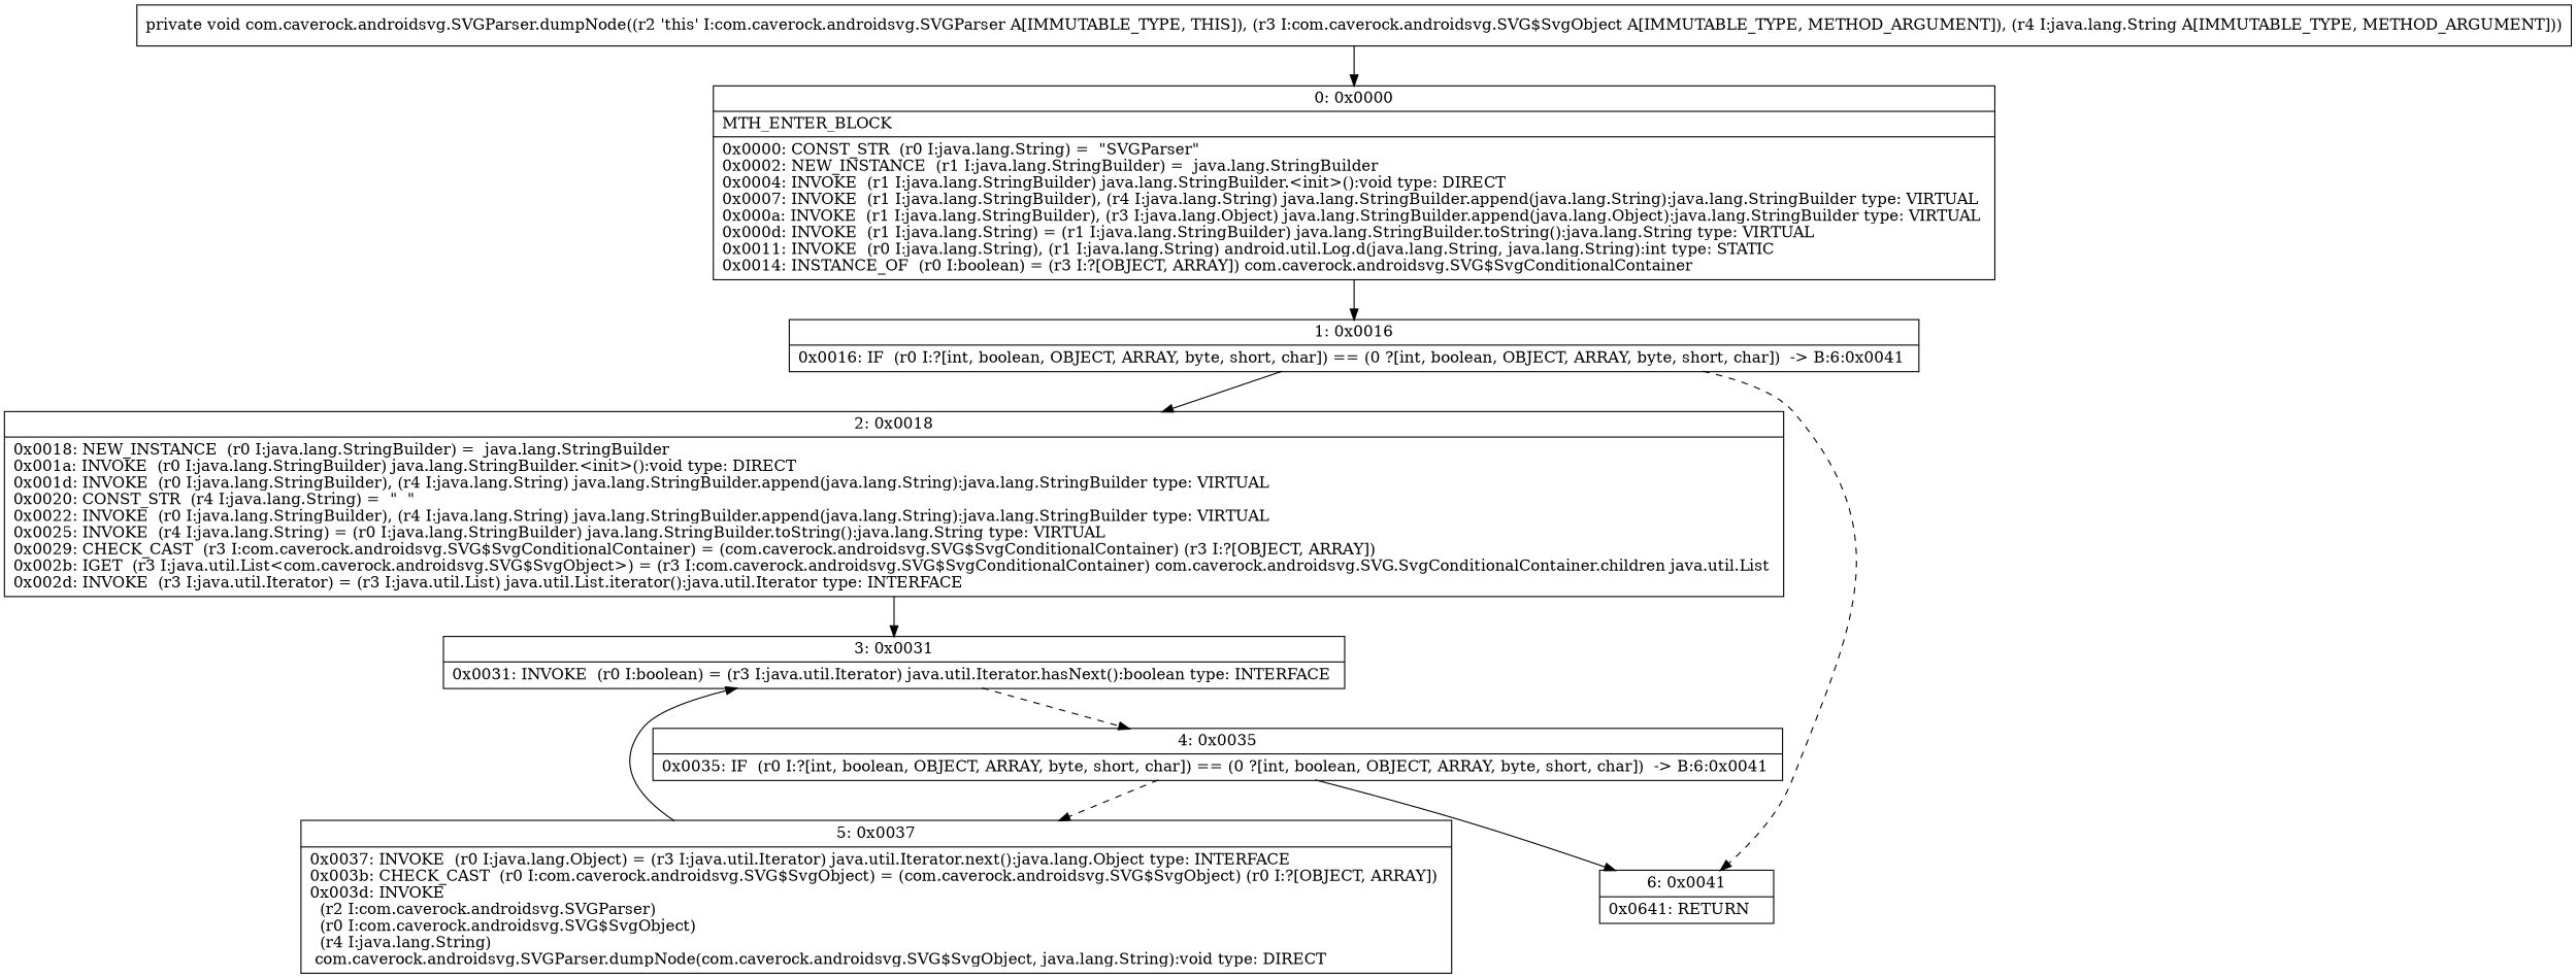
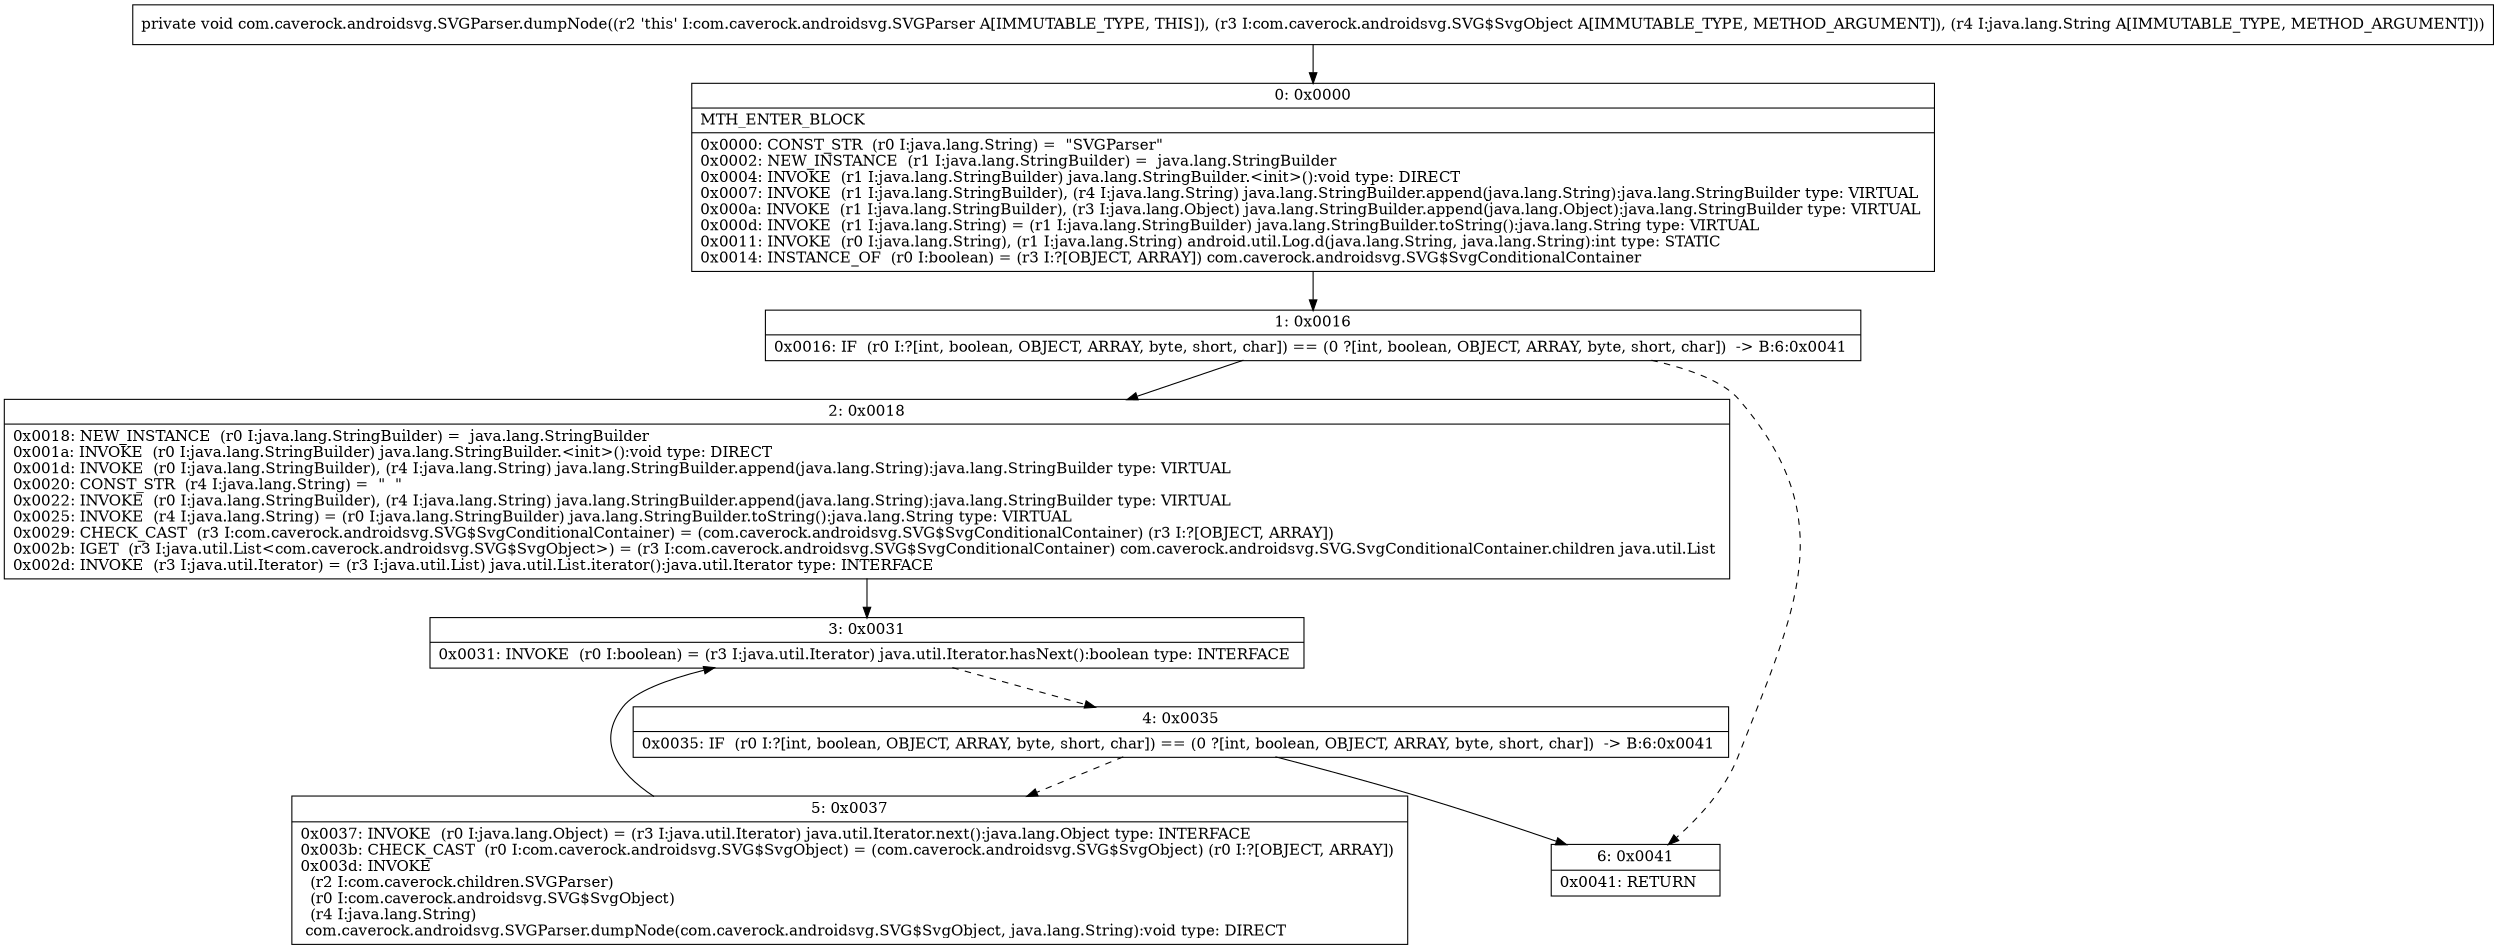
  digraph {
    node [shape=record]
    n1 [label="{0\:\ 0x0000|MTH_ENTER_BLOCK\l|0x0000: CONST_STR  (r0 I:java.lang.String) =  \"SVGParser\" \l0x0002: NEW_INSTANCE  (r1 I:java.lang.StringBuilder) =  java.lang.StringBuilder \l0x0004: INVOKE  (r1 I:java.lang.StringBuilder) java.lang.StringBuilder.\<init\>():void type: DIRECT \l0x0007: INVOKE  (r1 I:java.lang.StringBuilder), (r4 I:java.lang.String) java.lang.StringBuilder.append(java.lang.String):java.lang.StringBuilder type: VIRTUAL \l0x000a: INVOKE  (r1 I:java.lang.StringBuilder), (r3 I:java.lang.Object) java.lang.StringBuilder.append(java.lang.Object):java.lang.StringBuilder type: VIRTUAL \l0x000d: INVOKE  (r1 I:java.lang.String) = (r1 I:java.lang.StringBuilder) java.lang.StringBuilder.toString():java.lang.String type: VIRTUAL \l0x0011: INVOKE  (r0 I:java.lang.String), (r1 I:java.lang.String) android.util.Log.d(java.lang.String, java.lang.String):int type: STATIC \l0x0014: INSTANCE_OF  (r0 I:boolean) = (r3 I:?[OBJECT, ARRAY]) com.caverock.androidsvg.SVG$SvgConditionalContainer \l}"]
    n2 [label="{1\:\ 0x0016|0x0016: IF  (r0 I:?[int, boolean, OBJECT, ARRAY, byte, short, char]) == (0 ?[int, boolean, OBJECT, ARRAY, byte, short, char])  \-\> B:6:0x0041 \l}"]
    n3 [label="{2\:\ 0x0018|0x0018: NEW_INSTANCE  (r0 I:java.lang.StringBuilder) =  java.lang.StringBuilder \l0x001a: INVOKE  (r0 I:java.lang.StringBuilder) java.lang.StringBuilder.\<init\>():void type: DIRECT \l0x001d: INVOKE  (r0 I:java.lang.StringBuilder), (r4 I:java.lang.String) java.lang.StringBuilder.append(java.lang.String):java.lang.StringBuilder type: VIRTUAL \l0x0020: CONST_STR  (r4 I:java.lang.String) =  \"  \" \l0x0022: INVOKE  (r0 I:java.lang.StringBuilder), (r4 I:java.lang.String) java.lang.StringBuilder.append(java.lang.String):java.lang.StringBuilder type: VIRTUAL \l0x0025: INVOKE  (r4 I:java.lang.String) = (r0 I:java.lang.StringBuilder) java.lang.StringBuilder.toString():java.lang.String type: VIRTUAL \l0x0029: CHECK_CAST  (r3 I:com.caverock.androidsvg.SVG$SvgConditionalContainer) = (com.caverock.androidsvg.SVG$SvgConditionalContainer) (r3 I:?[OBJECT, ARRAY]) \l0x002b: IGET  (r3 I:java.util.List\<com.caverock.androidsvg.SVG$SvgObject\>) = (r3 I:com.caverock.androidsvg.SVG$SvgConditionalContainer) com.caverock.androidsvg.SVG.SvgConditionalContainer.children java.util.List \l0x002d: INVOKE  (r3 I:java.util.Iterator) = (r3 I:java.util.List) java.util.List.iterator():java.util.Iterator type: INTERFACE \l}"]
-   n4 [label="{6\:\ 0x0041|0x0641: RETURN   \l}"]
+   n4 [label="{6\:\ 0x0041|0x0041: RETURN   \l}"]
    n5 [label="{3\:\ 0x0031|0x0031: INVOKE  (r0 I:boolean) = (r3 I:java.util.Iterator) java.util.Iterator.hasNext():boolean type: INTERFACE \l}"]
    n6 [label="{4\:\ 0x0035|0x0035: IF  (r0 I:?[int, boolean, OBJECT, ARRAY, byte, short, char]) == (0 ?[int, boolean, OBJECT, ARRAY, byte, short, char])  \-\> B:6:0x0041 \l}"]
-   n7 [label="{5\:\ 0x0037|0x0037: INVOKE  (r0 I:java.lang.Object) = (r3 I:java.util.Iterator) java.util.Iterator.next():java.lang.Object type: INTERFACE \l0x003b: CHECK_CAST  (r0 I:com.caverock.androidsvg.SVG$SvgObject) = (com.caverock.androidsvg.SVG$SvgObject) (r0 I:?[OBJECT, ARRAY]) \l0x003d: INVOKE  \l  (r2 I:com.caverock.androidsvg.SVGParser)\l  (r0 I:com.caverock.androidsvg.SVG$SvgObject)\l  (r4 I:java.lang.String)\l com.caverock.androidsvg.SVGParser.dumpNode(com.caverock.androidsvg.SVG$SvgObject, java.lang.String):void type: DIRECT \l}"]
+   n7 [label="{5\:\ 0x0037|0x0037: INVOKE  (r0 I:java.lang.Object) = (r3 I:java.util.Iterator) java.util.Iterator.next():java.lang.Object type: INTERFACE \l0x003b: CHECK_CAST  (r0 I:com.caverock.androidsvg.SVG$SvgObject) = (com.caverock.androidsvg.SVG$SvgObject) (r0 I:?[OBJECT, ARRAY]) \l0x003d: INVOKE  \l  (r2 I:com.caverock.children.SVGParser)\l  (r0 I:com.caverock.androidsvg.SVG$SvgObject)\l  (r4 I:java.lang.String)\l com.caverock.androidsvg.SVGParser.dumpNode(com.caverock.androidsvg.SVG$SvgObject, java.lang.String):void type: DIRECT \l}"]
    n8 [label="{private void com.caverock.androidsvg.SVGParser.dumpNode((r2 'this' I:com.caverock.androidsvg.SVGParser A[IMMUTABLE_TYPE, THIS]), (r3 I:com.caverock.androidsvg.SVG$SvgObject A[IMMUTABLE_TYPE, METHOD_ARGUMENT]), (r4 I:java.lang.String A[IMMUTABLE_TYPE, METHOD_ARGUMENT])) }"]
    n1 -> n2
    n2 -> n3 [style=solid]
    n2 -> n4 [style=dashed]
    n3 -> n5
    n5 -> n6 [style=dashed]
    n6 -> n4
    n6 -> n7 [style=dashed]
    n7 -> n5
    n8 -> n1
  }
